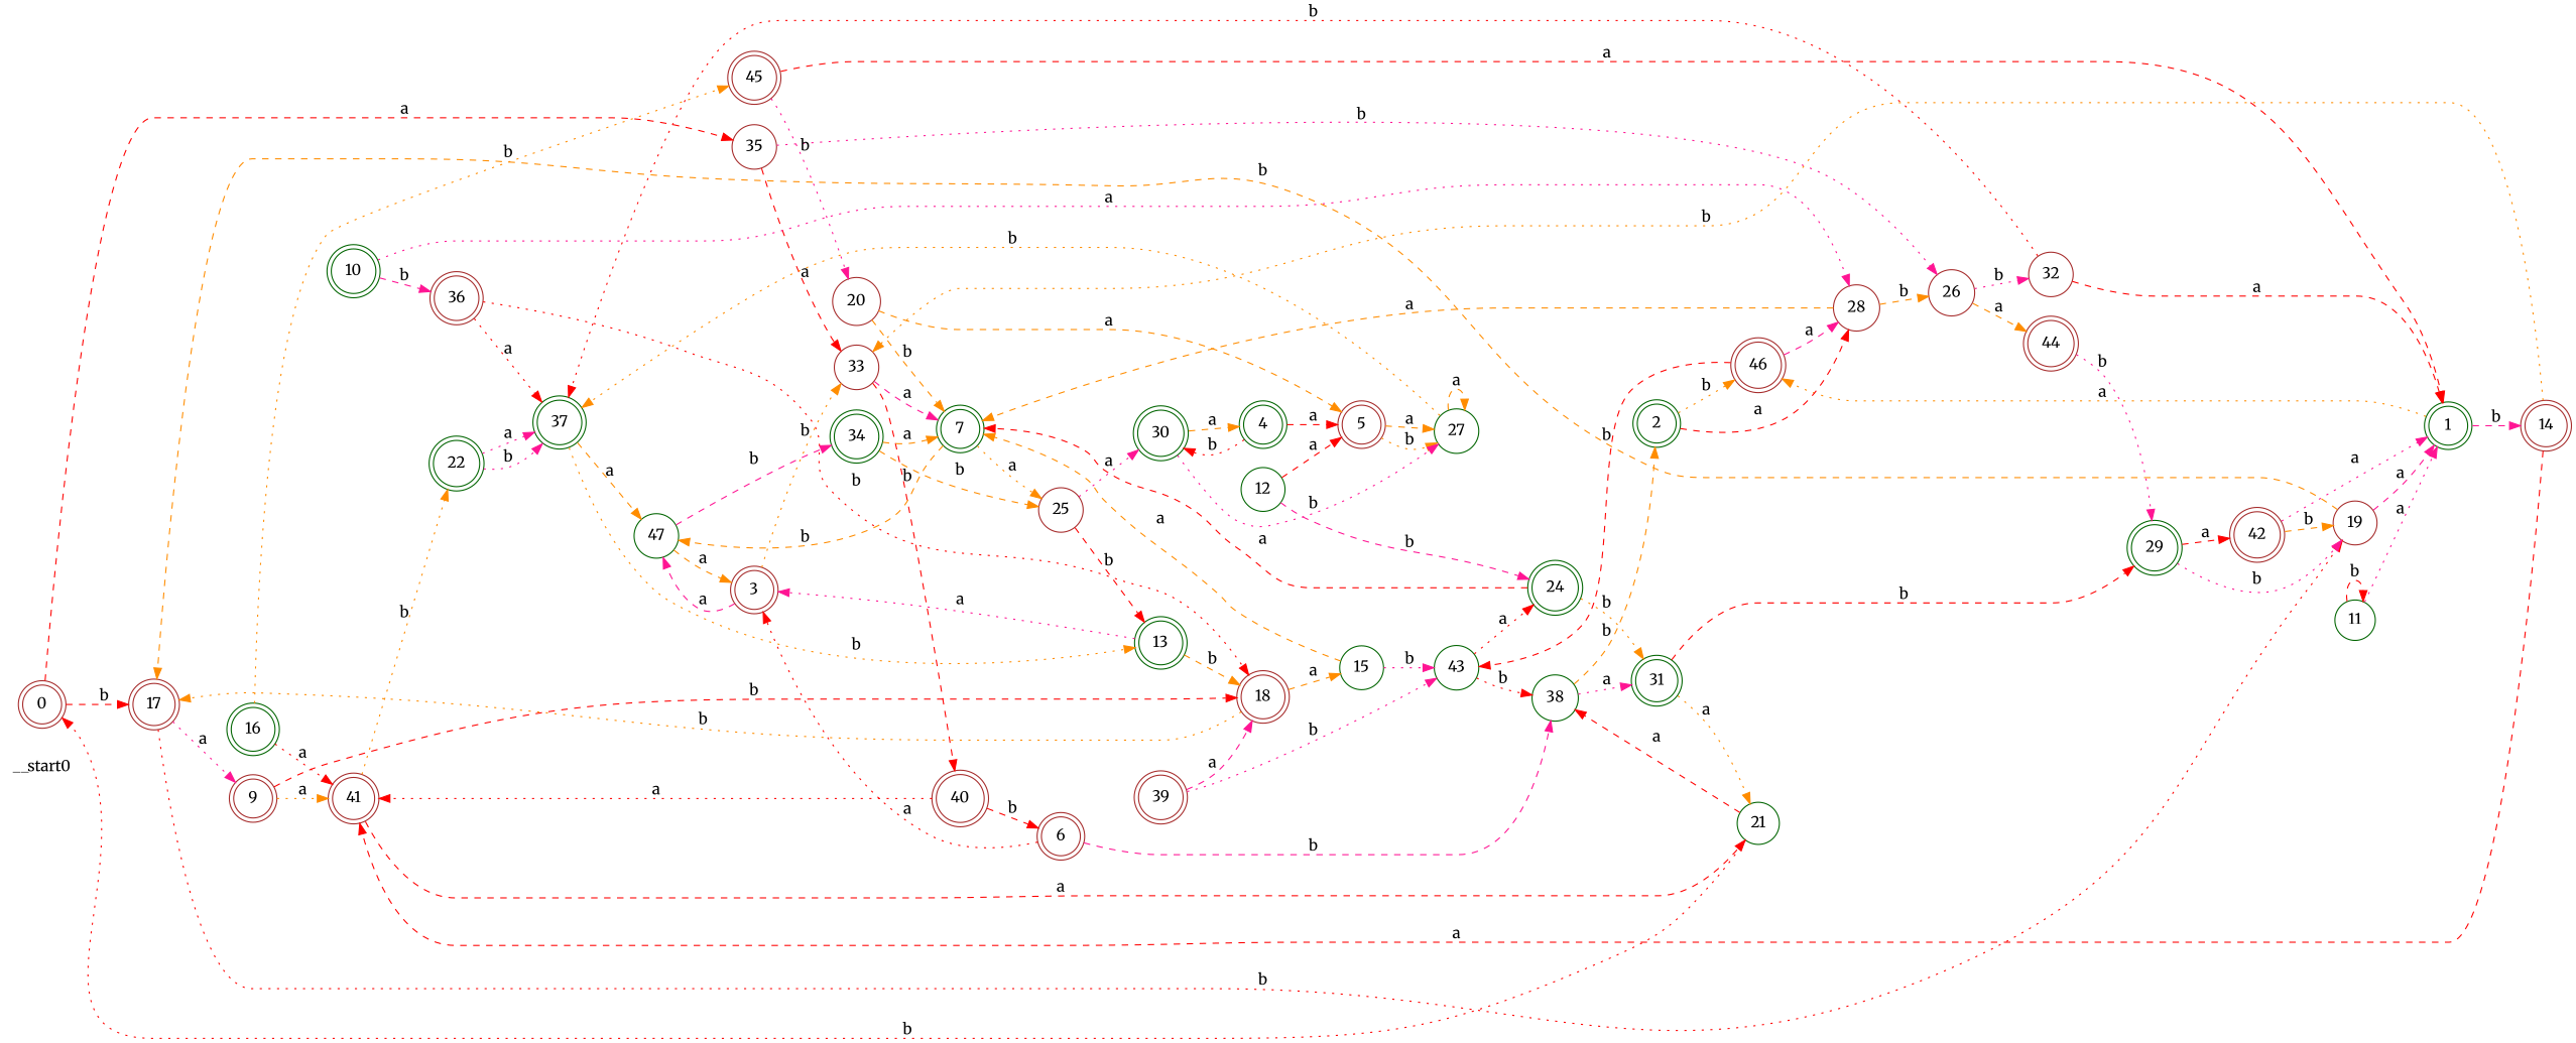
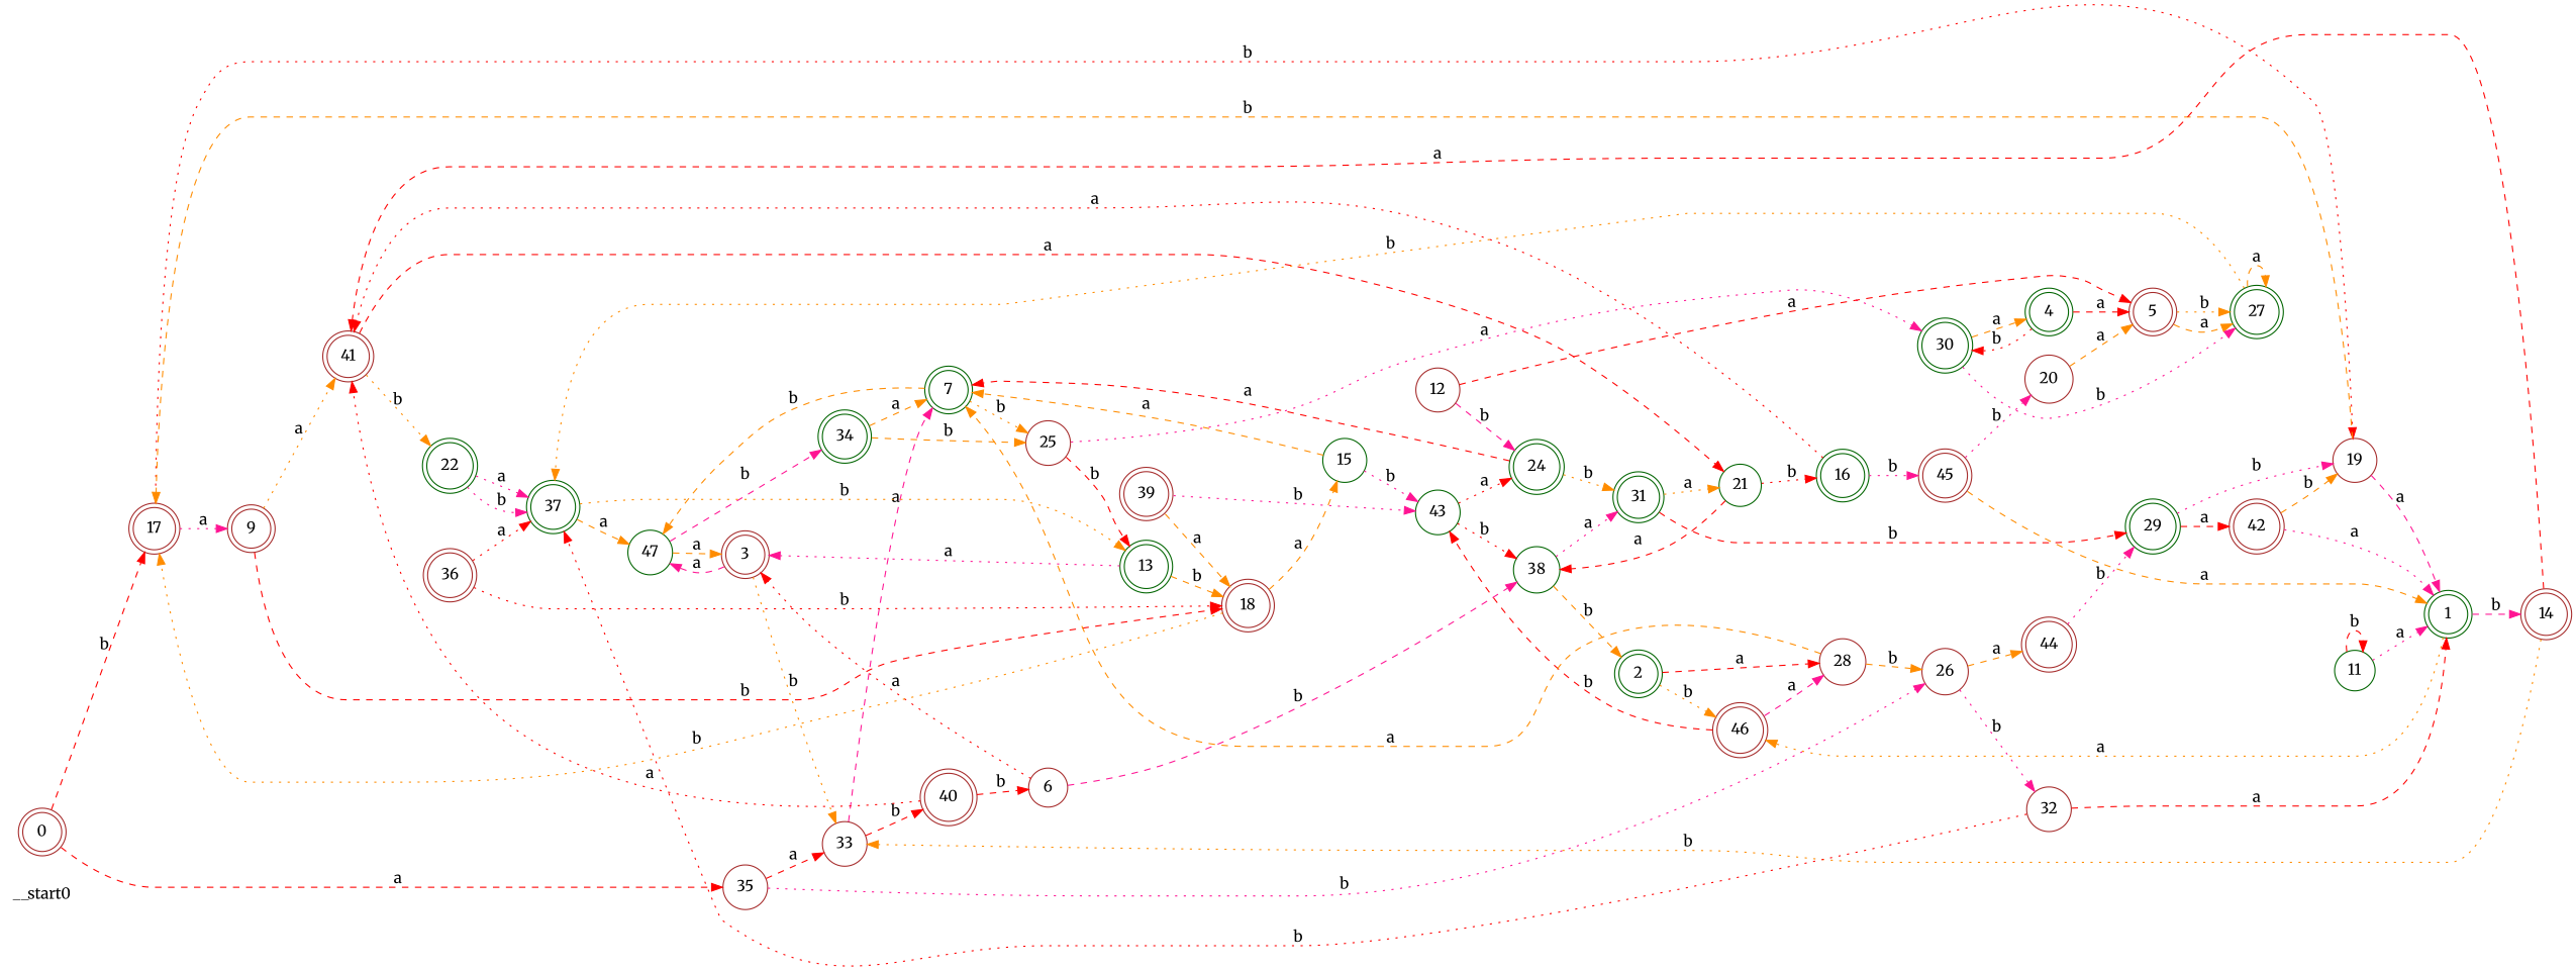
  digraph {
    fontname=Merriweather
    rankdir=LR
    node [color=brown fontname=Merriweather shape=doublecircle fillcolor=white style="rounded,filled"]
    edge [color=darkorange fontname=Merriweather style=dashed]
    __start0 [shape=none fillcolor="" style=""]
    n2 [label=0]
    n3 [label=17]
    n4 [label=35 shape=circle style=filled]
    n5 [label=9]
    n6 [label=19 shape=circle style=filled]
    n7 [label=33 shape=circle style=filled]
    n8 [label=26 shape=circle style=filled]
    n9 [color=darkgreen label=1]
    n10 [label=14]
    n11 [label=46]
    n12 [label=41]
    n13 [label=28 shape=circle]
    n14 [color=darkgreen label=43 shape=circle style=filled]
    n15 [color=darkgreen label=2]
    n16 [color=darkgreen label=7]
    n17 [label=3]
    n18 [color=darkgreen label=47 shape=circle style=filled]
    n19 [label=40]
    n20 [color=darkgreen label=34]
    n21 [color=darkgreen label=4]
    n22 [label=5]
    n23 [color=darkgreen label=30 style=filled]
-   n24 [color=darkgreen label=27 shape=circle]
+   n24 [color=darkgreen label=27]
    n25 [color=darkgreen label=37]
-   n26 [label=6]
+   n26 [label=6 shape=circle]
    n27 [color=darkgreen label=38 shape=circle style=filled]
    n28 [color=darkgreen label=31]
    n29 [label=25 shape=circle style=filled]
    n30 [color=darkgreen label=13]
    n31 [label=18]
    n32 [color=darkgreen label=22]
    n33 [color=darkgreen label=15 shape=circle style=filled]
    n34 [color=darkgreen label=21 shape=circle style=filled]
-   n35 [color=darkgreen label=10]
    n36 [label=36]
    n37 [color=darkgreen label=11 shape=circle style=filled]
-   n38 [color=darkgreen label=12 shape=circle style=filled]
+   n38 [label=12 shape=circle style=filled]
    n39 [color=darkgreen label=24]
    n40 [color=darkgreen label=16]
    n41 [label=45]
    n42 [label=20 shape=circle style=filled]
    n43 [label=32 shape=circle style=filled]
    n44 [color=darkgreen label=29]
    n45 [label=44]
    n46 [label=42]
    n47 [label=39]
    n2 -> n3 [color=red label=b]
    n2 -> n4 [color=red label=a]
    n3 -> n5 [color=deeppink label=a style=dotted]
    n3 -> n6 [color=red label=b style=dotted]
    n4 -> n7 [color=red label=a]
    n4 -> n8 [color=deeppink label=b style=dotted]
    n5 -> n12 [label=a style=dotted]
    n5 -> n31 [color=red label=b]
    n6 -> n3 [label=b]
    n6 -> n9 [color=deeppink label=a]
    n7 -> n16 [color=deeppink label=a]
    n7 -> n19 [color=red label=b]
    n8 -> n43 [color=deeppink label=b style=dotted]
    n8 -> n45 [label=a]
    n9 -> n10 [color=deeppink label=b]
    n9 -> n11 [label=a style=dotted]
    n10 -> n7 [label=b style=dotted]
    n10 -> n12 [color=red label=a]
    n11 -> n13 [color=deeppink label=a]
    n11 -> n14 [color=red label=b]
    n12 -> n32 [label=b style=dotted]
    n12 -> n34 [color=red label=a]
    n13 -> n8 [label=b]
    n13 -> n16 [label=a]
    n14 -> n27 [color=red label=b style=dotted]
    n14 -> n39 [color=red label=a style=dotted]
    n15 -> n11 [label=b style=dotted]
    n15 -> n13 [color=red label=a]
    n16 -> n18 [label=b]
-   n16 -> n29 [label=a style=dotted]
+   n16 -> n29 [label=b style=dotted]
    n17 -> n7 [label=b style=dotted]
    n17 -> n18 [color=deeppink label=a]
    n18 -> n17 [label=a]
    n18 -> n20 [color=deeppink label=b]
    n19 -> n12 [color=red label=a style=dotted]
    n19 -> n26 [color=red label=b]
    n20 -> n16 [label=a]
    n20 -> n29 [label=b]
    n21 -> n22 [color=red label=a]
    n21 -> n23 [color=red label=b style=dotted]
    n22 -> n24 [label=a]
    n22 -> n24 [label=b style=dotted]
    n23 -> n21 [label=a]
    n23 -> n24 [color=deeppink label=b style=dotted]
    n24 -> n24 [label=a]
    n24 -> n25 [label=b style=dotted]
    n25 -> n18 [label=a]
    n25 -> n30 [label=b style=dotted]
    n26 -> n17 [color=red label=a style=dotted]
    n26 -> n27 [color=deeppink label=b]
    n27 -> n15 [label=b]
    n27 -> n28 [color=deeppink label=a style=dotted]
    n28 -> n34 [label=a style=dotted]
    n28 -> n44 [color=red label=b]
    n29 -> n23 [color=deeppink label=a style=dotted]
    n29 -> n30 [color=red label=b]
    n30 -> n17 [color=deeppink label=a style=dotted]
    n30 -> n31 [label=b]
    n31 -> n3 [label=b style=dotted]
    n31 -> n33 [label=a]
    n32 -> n25 [color=deeppink label=a style=dotted]
    n32 -> n25 [color=deeppink label=b style=dotted]
    n33 -> n14 [color=deeppink label=b style=dotted]
    n33 -> n16 [label=a]
-   n34 -> n2 [color=red label=b style=dotted]
+   n34 -> n40 [color=red label=b style=dotted]
    n34 -> n27 [color=red label=a]
-   n35 -> n13 [color=deeppink label=a style=dotted]
-   n35 -> n36 [color=deeppink label=b]
    n36 -> n25 [color=red label=a style=dotted]
    n36 -> n31 [color=red label=b style=dotted]
    n37 -> n9 [color=deeppink label=a style=dotted]
    n37 -> n37 [color=red label=b]
    n38 -> n22 [color=red label=a]
    n38 -> n39 [color=deeppink label=b]
    n39 -> n16 [color=red label=a]
    n39 -> n28 [label=b style=dotted]
    n40 -> n12 [color=red label=a style=dotted]
-   n40 -> n41 [label=b style=dotted]
-   n41 -> n9 [color=red label=a]
+   n40 -> n41 [color=deeppink label=b style=dotted]
+   n41 -> n9 [label=a]
    n41 -> n42 [color=deeppink label=b style=dotted]
-   n42 -> n16 [label=b]
    n42 -> n22 [label=a]
    n43 -> n9 [color=red label=a]
    n43 -> n25 [color=red label=b style=dotted]
    n44 -> n6 [color=deeppink label=b style=dotted]
    n44 -> n46 [color=red label=a]
    n45 -> n44 [color=deeppink label=b style=dotted]
    n46 -> n6 [label=b]
    n46 -> n9 [color=deeppink label=a style=dotted]
    n47 -> n14 [color=deeppink label=b style=dotted]
-   n47 -> n31 [color=deeppink label=a]
+   n47 -> n31 [label=a]
  }
